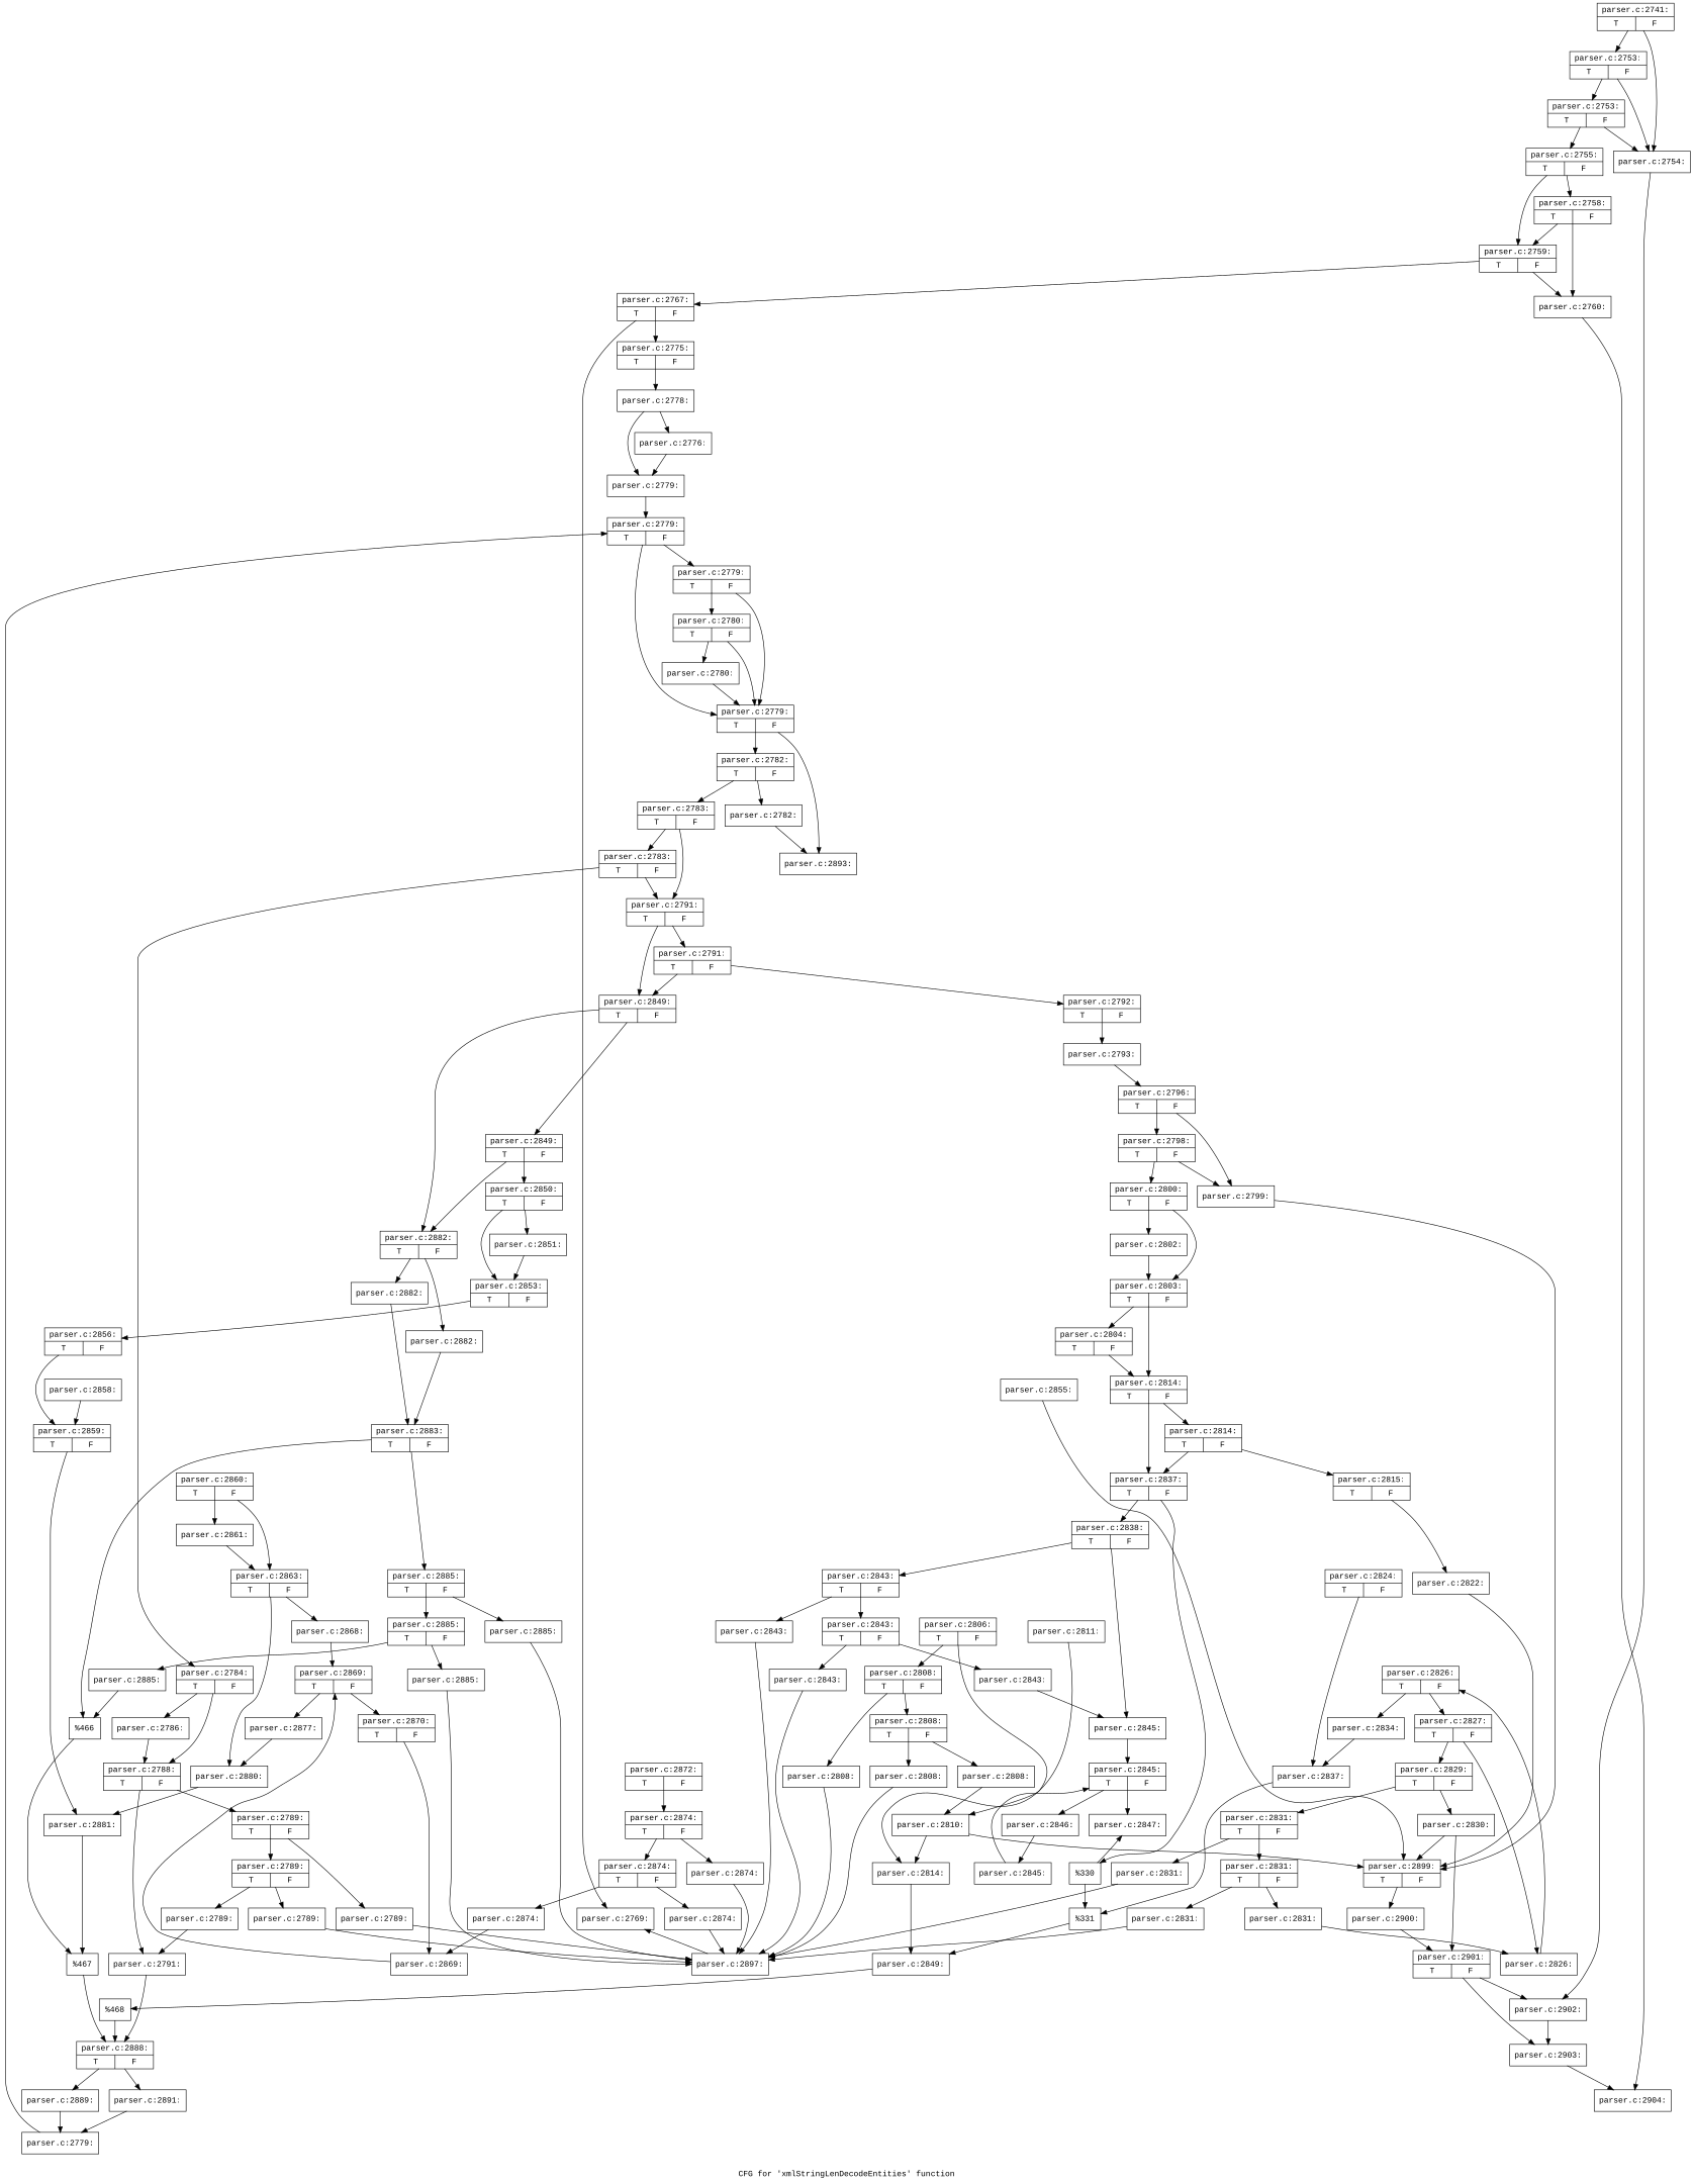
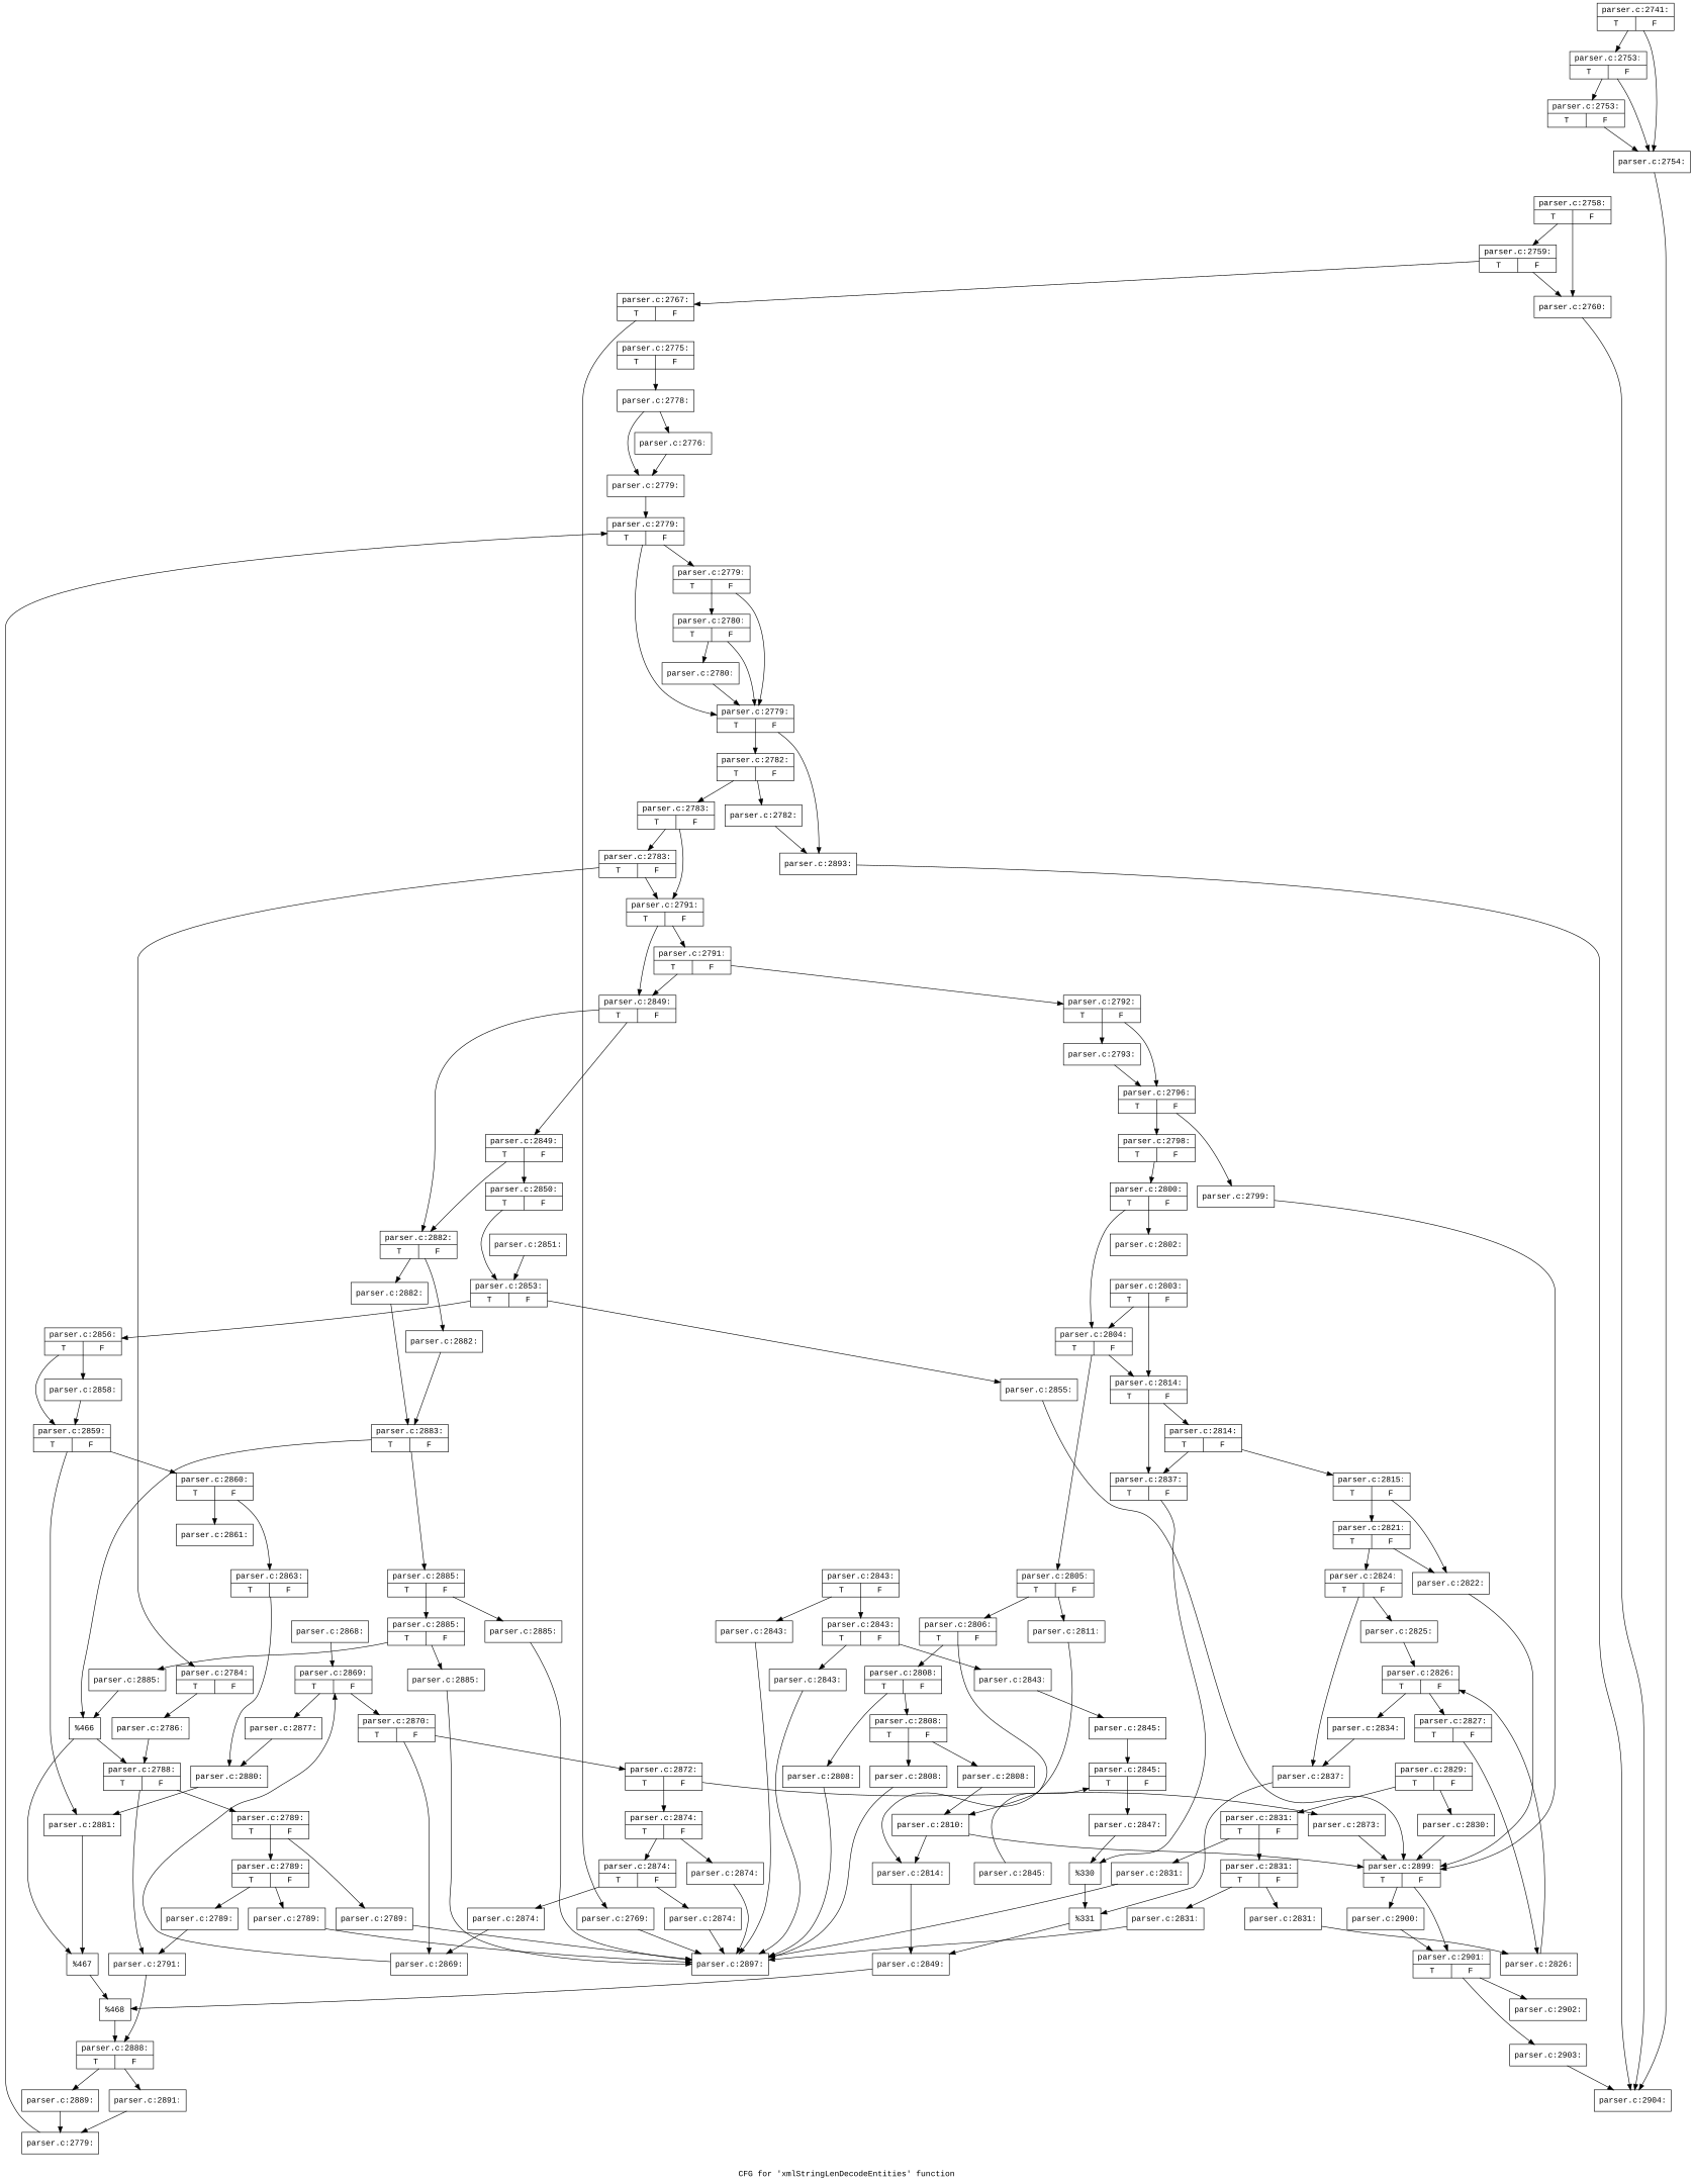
  digraph {
    fontname="Liberation Mono"
    label="CFG for 'xmlStringLenDecodeEntities' function"
    node [fontname="Liberation Mono" shape=record]
    edge [fontname="Liberation Mono"]
    n1 [label="{parser.c:2741:|{<s0>T|<s1>F}}"]
    n2 [label="{parser.c:2754:}"]
    n3 [label="{parser.c:2753:|{<s0>T|<s1>F}}"]
    n4 [label="{parser.c:2904:}"]
    n5 [label="{parser.c:2753:|{<s0>T|<s1>F}}"]
-   n6 [label="{parser.c:2755:|{<s0>T|<s1>F}}"]
    n7 [label="{parser.c:2758:|{<s0>T|<s1>F}}"]
    n8 [label="{parser.c:2759:|{<s0>T|<s1>F}}"]
    n9 [label="{parser.c:2760:}"]
    n10 [label="{parser.c:2767:|{<s0>T|<s1>F}}"]
    n11 [label="{parser.c:2769:}"]
    n12 [label="{parser.c:2775:|{<s0>T|<s1>F}}"]
    n13 [label="{parser.c:2897:}"]
    n14 [label="{parser.c:2778:}"]
    n15 [label="{parser.c:2776:}"]
    n16 [label="{parser.c:2779:}"]
    n17 [label="{parser.c:2899:|{<s0>T|<s1>F}}"]
    n18 [label="{parser.c:2900:}"]
    n19 [label="{parser.c:2901:|{<s0>T|<s1>F}}"]
    n20 [label="{parser.c:2779:|{<s0>T|<s1>F}}"]
    n21 [label="{parser.c:2779:|{<s0>T|<s1>F}}"]
    n22 [label="{parser.c:2779:|{<s0>T|<s1>F}}"]
    n23 [label="{parser.c:2780:|{<s0>T|<s1>F}}"]
    n24 [label="{parser.c:2782:|{<s0>T|<s1>F}}"]
    n25 [label="{parser.c:2893:}"]
    n26 [label="{parser.c:2780:}"]
    n27 [label="{parser.c:2782:}"]
    n28 [label="{parser.c:2783:|{<s0>T|<s1>F}}"]
    n29 [label="{parser.c:2783:|{<s0>T|<s1>F}}"]
    n30 [label="{parser.c:2791:|{<s0>T|<s1>F}}"]
    n31 [label="{parser.c:2784:|{<s0>T|<s1>F}}"]
    n32 [label="{parser.c:2791:|{<s0>T|<s1>F}}"]
    n33 [label="{parser.c:2849:|{<s0>T|<s1>F}}"]
    n34 [label="{parser.c:2786:}"]
    n35 [label="{parser.c:2788:|{<s0>T|<s1>F}}"]
    n36 [label="{parser.c:2792:|{<s0>T|<s1>F}}"]
    n37 [label="{parser.c:2849:|{<s0>T|<s1>F}}"]
    n38 [label="{parser.c:2882:|{<s0>T|<s1>F}}"]
    n39 [label="{parser.c:2789:|{<s0>T|<s1>F}}"]
    n40 [label="{parser.c:2791:}"]
    n41 [label="{parser.c:2789:}"]
    n42 [label="{parser.c:2789:|{<s0>T|<s1>F}}"]
    n43 [label="{parser.c:2888:|{<s0>T|<s1>F}}"]
    n44 [label="{parser.c:2789:}"]
    n45 [label="{parser.c:2789:}"]
    n46 [label="{parser.c:2889:}"]
    n47 [label="{parser.c:2891:}"]
    n48 [label="{parser.c:2779:}"]
    n49 [label="{parser.c:2793:}"]
    n50 [label="{parser.c:2796:|{<s0>T|<s1>F}}"]
    n51 [label="{parser.c:2850:|{<s0>T|<s1>F}}"]
    n52 [label="{parser.c:2882:}"]
    n53 [label="{parser.c:2882:}"]
    n54 [label="{parser.c:2799:}"]
    n55 [label="{parser.c:2798:|{<s0>T|<s1>F}}"]
    n56 [label="{parser.c:2800:|{<s0>T|<s1>F}}"]
    n57 [label="{parser.c:2802:}"]
    n58 [label="{parser.c:2803:|{<s0>T|<s1>F}}"]
    n59 [label="{parser.c:2804:|{<s0>T|<s1>F}}"]
    n60 [label="{parser.c:2814:|{<s0>T|<s1>F}}"]
    n61 [label="{parser.c:2902:}"]
    n62 [label="{parser.c:2903:}"]
+   n63 [label="{parser.c:2805:|{<s0>T|<s1>F}}"]
    n64 [label="{parser.c:2814:|{<s0>T|<s1>F}}"]
    n65 [label="{parser.c:2837:|{<s0>T|<s1>F}}"]
    n66 [label="{parser.c:2806:|{<s0>T|<s1>F}}"]
    n67 [label="{parser.c:2811:}"]
    n68 [label="{parser.c:2815:|{<s0>T|<s1>F}}"]
-   n69 [label="{parser.c:2838:|{<s0>T|<s1>F}}"]
    n70 [label="{%330}"]
    n71 [label="{parser.c:2808:|{<s0>T|<s1>F}}"]
    n72 [label="{parser.c:2810:}"]
    n73 [label="{parser.c:2814:}"]
    n74 [label="{parser.c:2808:}"]
    n75 [label="{parser.c:2808:|{<s0>T|<s1>F}}"]
    n76 [label="{parser.c:2849:}"]
    n77 [label="{parser.c:2808:}"]
    n78 [label="{parser.c:2808:}"]
    n79 [label="{%468}"]
    n80 [label="{parser.c:2822:}"]
+   n81 [label="{parser.c:2821:|{<s0>T|<s1>F}}"]
    n82 [label="{parser.c:2843:|{<s0>T|<s1>F}}"]
    n83 [label="{parser.c:2845:}"]
    n84 [label="{%331}"]
    n85 [label="{parser.c:2824:|{<s0>T|<s1>F}}"]
+   n86 [label="{parser.c:2825:}"]
    n87 [label="{parser.c:2837:}"]
    n88 [label="{parser.c:2826:|{<s0>T|<s1>F}}"]
    n89 [label="{parser.c:2827:|{<s0>T|<s1>F}}"]
    n90 [label="{parser.c:2834:}"]
    n91 [label="{parser.c:2829:|{<s0>T|<s1>F}}"]
    n92 [label="{parser.c:2826:}"]
    n93 [label="{parser.c:2830:}"]
    n94 [label="{parser.c:2831:|{<s0>T|<s1>F}}"]
    n95 [label="{parser.c:2831:}"]
    n96 [label="{parser.c:2831:|{<s0>T|<s1>F}}"]
    n97 [label="{parser.c:2831:}"]
    n98 [label="{parser.c:2831:}"]
    n99 [label="{parser.c:2843:}"]
    n100 [label="{parser.c:2843:|{<s0>T|<s1>F}}"]
    n101 [label="{parser.c:2845:|{<s0>T|<s1>F}}"]
    n102 [label="{parser.c:2843:}"]
    n103 [label="{parser.c:2843:}"]
-   n104 [label="{parser.c:2846:}"]
    n105 [label="{parser.c:2847:}"]
    n106 [label="{parser.c:2845:}"]
    n107 [label="{parser.c:2851:}"]
    n108 [label="{parser.c:2853:|{<s0>T|<s1>F}}"]
    n109 [label="{parser.c:2883:|{<s0>T|<s1>F}}"]
    n110 [label="{parser.c:2855:}"]
    n111 [label="{parser.c:2856:|{<s0>T|<s1>F}}"]
    n112 [label="{parser.c:2858:}"]
    n113 [label="{parser.c:2859:|{<s0>T|<s1>F}}"]
    n114 [label="{parser.c:2860:|{<s0>T|<s1>F}}"]
    n115 [label="{parser.c:2881:}"]
    n116 [label="{parser.c:2861:}"]
    n117 [label="{parser.c:2863:|{<s0>T|<s1>F}}"]
    n118 [label="{%467}"]
    n119 [label="{parser.c:2868:}"]
    n120 [label="{parser.c:2880:}"]
    n121 [label="{parser.c:2869:|{<s0>T|<s1>F}}"]
    n122 [label="{parser.c:2870:|{<s0>T|<s1>F}}"]
    n123 [label="{parser.c:2877:}"]
    n124 [label="{parser.c:2872:|{<s0>T|<s1>F}}"]
    n125 [label="{parser.c:2869:}"]
+   n126 [label="{parser.c:2873:}"]
    n127 [label="{parser.c:2874:|{<s0>T|<s1>F}}"]
    n128 [label="{parser.c:2874:}"]
    n129 [label="{parser.c:2874:|{<s0>T|<s1>F}}"]
    n130 [label="{parser.c:2874:}"]
    n131 [label="{parser.c:2874:}"]
    n132 [label="{parser.c:2885:|{<s0>T|<s1>F}}"]
    n133 [label="{%466}"]
    n134 [label="{parser.c:2885:}"]
    n135 [label="{parser.c:2885:|{<s0>T|<s1>F}}"]
    n136 [label="{parser.c:2885:}"]
    n137 [label="{parser.c:2885:}"]
    n1 -> n2
    n1 -> n3
-   n2 -> n61
+   n2 -> n4
    n3 -> n2
    n3 -> n5
    n5 -> n2
-   n5 -> n6
-   n6 -> n7
-   n6 -> n8
    n7 -> n8
    n7 -> n9
    n8 -> n9
    n8 -> n10
    n9 -> n4
    n10 -> n11
-   n10 -> n12
-   n13 -> n11
+   n11 -> n13
    n12 -> n14
    n14 -> n15
    n14 -> n16
    n15 -> n16
    n16 -> n20
    n17 -> n18
-   n93 -> n19
+   n17 -> n19
    n18 -> n19
    n19 -> n61
    n19 -> n62
    n20 -> n21
    n20 -> n22
    n21 -> n22
    n21 -> n23
    n22 -> n24
    n22 -> n25
    n23 -> n22
    n23 -> n26
    n24 -> n27
    n24 -> n28
+   n25 -> n4
    n26 -> n22
    n27 -> n25
    n28 -> n29
    n28 -> n30
    n29 -> n30
    n29 -> n31
    n30 -> n32
    n30 -> n33
    n31 -> n34
-   n31 -> n35
+   n133 -> n35
    n32 -> n33
    n32 -> n36
    n33 -> n37
    n33 -> n38
    n34 -> n35
    n35 -> n39
    n35 -> n40
    n36 -> n49
+   n36 -> n50
    n37 -> n38
    n37 -> n51
    n38 -> n52
    n38 -> n53
    n39 -> n41
    n39 -> n42
    n40 -> n43
    n41 -> n13
    n42 -> n44
    n42 -> n45
    n43 -> n46
    n43 -> n47
    n44 -> n13
    n45 -> n40
    n46 -> n48
    n47 -> n48
    n48 -> n20
    n49 -> n50
    n50 -> n54
    n50 -> n55
-   n51 -> n107
    n51 -> n108
    n52 -> n109
    n53 -> n109
    n54 -> n17
-   n55 -> n54
    n55 -> n56
    n56 -> n57
-   n56 -> n58
-   n57 -> n58
+   n56 -> n59
    n58 -> n59
    n58 -> n60
    n59 -> n60
+   n59 -> n63
    n60 -> n64
    n60 -> n65
-   n61 -> n62
    n62 -> n4
+   n63 -> n66
+   n63 -> n67
    n64 -> n65
    n64 -> n68
-   n65 -> n69
    n65 -> n70
    n66 -> n71
    n66 -> n72
    n67 -> n73
    n68 -> n80
-   n69 -> n82
-   n69 -> n83
+   n68 -> n81
    n70 -> n84
    n71 -> n74
    n71 -> n75
    n72 -> n17
    n72 -> n73
    n73 -> n76
    n74 -> n13
    n75 -> n77
    n75 -> n78
    n76 -> n79
    n77 -> n13
    n78 -> n72
    n79 -> n43
    n80 -> n17
+   n81 -> n80
+   n81 -> n85
    n82 -> n99
    n82 -> n100
    n83 -> n101
    n84 -> n76
+   n85 -> n86
    n85 -> n87
+   n86 -> n88
    n87 -> n84
    n88 -> n89
    n88 -> n90
-   n89 -> n91
    n89 -> n92
    n90 -> n87
    n91 -> n93
    n91 -> n94
    n92 -> n88
    n93 -> n17
    n94 -> n95
    n94 -> n96
    n95 -> n13
    n96 -> n97
    n96 -> n98
    n97 -> n13
    n98 -> n92
    n99 -> n13
    n100 -> n102
    n100 -> n103
-   n101 -> n104
    n101 -> n105
    n102 -> n13
    n103 -> n83
-   n104 -> n106
-   n70 -> n105
+   n105 -> n70
    n106 -> n101
    n107 -> n108
+   n108 -> n110
    n108 -> n111
    n109 -> n132
    n109 -> n133
    n110 -> n17
+   n111 -> n112
    n111 -> n113
    n112 -> n113
+   n113 -> n114
    n113 -> n115
    n114 -> n116
    n114 -> n117
    n115 -> n118
-   n116 -> n117
-   n117 -> n119
    n117 -> n120
-   n118 -> n43
+   n118 -> n79
    n119 -> n121
    n120 -> n115
    n121 -> n122
    n121 -> n123
+   n122 -> n124
    n122 -> n125
    n123 -> n120
+   n124 -> n126
    n124 -> n127
    n125 -> n121
+   n126 -> n17
    n127 -> n128
    n127 -> n129
    n128 -> n13
    n129 -> n130
    n129 -> n131
    n130 -> n13
    n131 -> n125
    n132 -> n134
    n132 -> n135
    n133 -> n118
    n134 -> n13
    n135 -> n136
    n135 -> n137
    n136 -> n13
    n137 -> n133
  }
